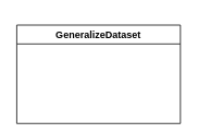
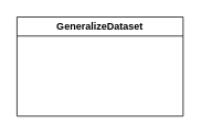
  <mxCell id="0" />
  <mxCell id="1" parent="0" />
- <mxCell id="2" value="GeneralizeDataset" style="swimlane;whiteSpace=wrap" parent="1" vertex="1"><mxGeometry x="20" y="30" width="200" height="120" as="geometry" /></mxCell>
+ <mxCell id="2" value="GeneralizeDataset" style="swimlane;whiteSpace=wrap" parent="1" vertex="1"><mxGeometry x="20" y="20" width="200" height="120" as="geometry" /></mxCell>
